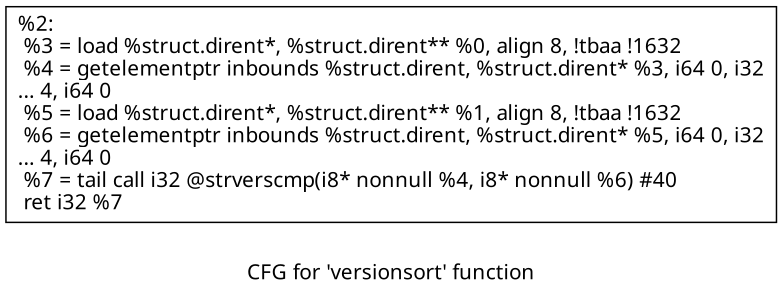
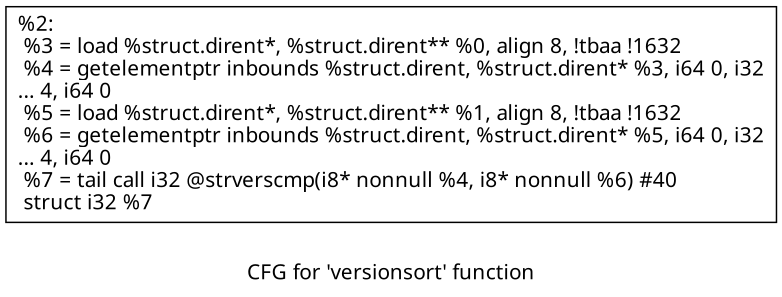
  digraph {
    label="CFG for 'versionsort' function"
    fontname="Noto Sans"
-   n1 [label="{%2:\l  %3 = load %struct.dirent*, %struct.dirent** %0, align 8, !tbaa !1632\l  %4 = getelementptr inbounds %struct.dirent, %struct.dirent* %3, i64 0, i32\l... 4, i64 0\l  %5 = load %struct.dirent*, %struct.dirent** %1, align 8, !tbaa !1632\l  %6 = getelementptr inbounds %struct.dirent, %struct.dirent* %5, i64 0, i32\l... 4, i64 0\l  %7 = tail call i32 @strverscmp(i8* nonnull %4, i8* nonnull %6) #40\l  ret i32 %7\l}" shape=record fontname="Noto Sans"]
+   n1 [label="{%2:\l  %3 = load %struct.dirent*, %struct.dirent** %0, align 8, !tbaa !1632\l  %4 = getelementptr inbounds %struct.dirent, %struct.dirent* %3, i64 0, i32\l... 4, i64 0\l  %5 = load %struct.dirent*, %struct.dirent** %1, align 8, !tbaa !1632\l  %6 = getelementptr inbounds %struct.dirent, %struct.dirent* %5, i64 0, i32\l... 4, i64 0\l  %7 = tail call i32 @strverscmp(i8* nonnull %4, i8* nonnull %6) #40\l  struct i32 %7\l}" shape=record fontname="Noto Sans"]
  }
